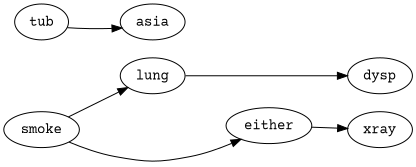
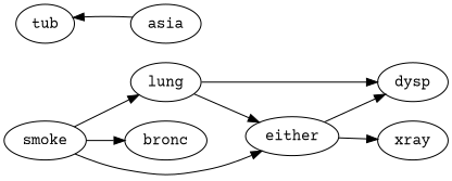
  digraph {
    fontname="Courier Prime"
    rankdir=LR
    node [fontname="Courier Prime"]
    edge [fontname="Courier Prime"]
    smoke
    lung
+   bronc
    either
    dysp
    xray
    tub
    asia
    smoke -> lung
+   smoke -> bronc
    smoke -> either
+   lung -> either
    lung -> dysp
+   either -> dysp
    either -> xray
-   tub -> asia
+   asia -> tub
  }
